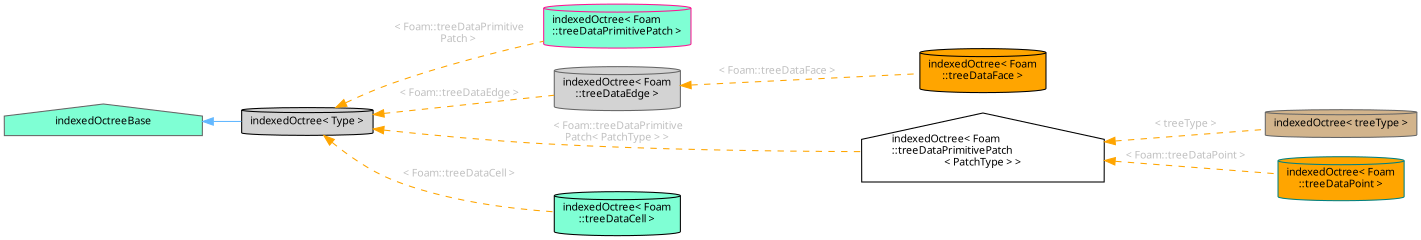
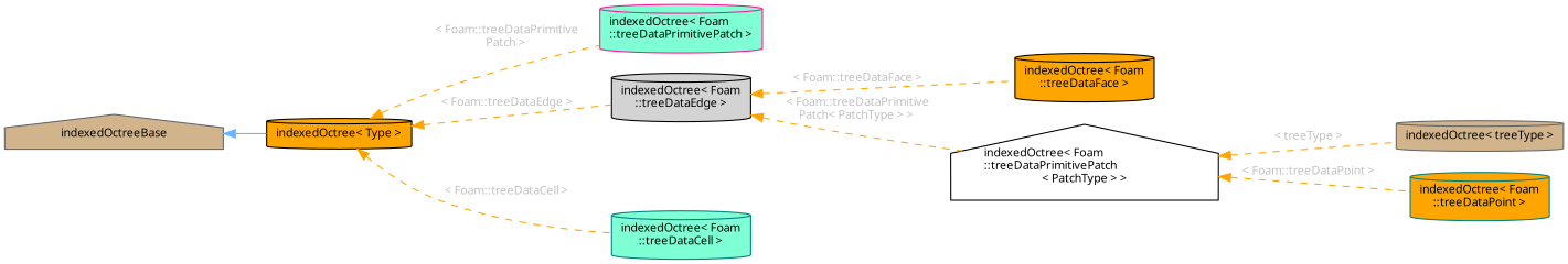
  digraph {
    fontname="Noto Sans"
    rankdir=LR
    node [color=black fillcolor=lightgrey fontname="Noto Sans" fontsize=10 shape=cylinder style=filled]
    edge [color=orange dir=back fontcolor=grey fontname="Noto Sans" fontsize=10 labelfontname=Helvetica labelfontsize=10 style=dashed]
-   n1 [fontcolor=black height=0.2 label="indexedOctree\< Type \>" width=0.4]
+   n1 [fillcolor=orange fontcolor=black height=0.2 label="indexedOctree\< Type \>" width=0.4]
    n2 [color=deeppink fillcolor=aquamarine height=0.2 label="indexedOctree\< Foam\l::treeDataPrimitivePatch \>" width=0.4]
-   n3 [color=gray40 height=0.2 label="indexedOctree\< Foam\l::treeDataEdge \>" width=0.4]
+   n3 [height=0.2 label="indexedOctree\< Foam\l::treeDataEdge \>" width=0.4]
    n4 [fillcolor=white height=0.2 label="indexedOctree\< Foam\l::treeDataPrimitivePatch\l\< PatchType \> \>" shape=house width=0.4]
-   n5 [fillcolor=aquamarine height=0.2 label="indexedOctree\< Foam\l::treeDataCell \>" width=0.4]
+   n5 [color=teal fillcolor=aquamarine height=0.2 label="indexedOctree\< Foam\l::treeDataCell \>" width=0.4]
    n6 [color=gray40 fillcolor=tan height=0.2 label="indexedOctree\< treeType \>" width=0.4]
    n7 [fillcolor=orange height=0.2 label="indexedOctree\< Foam\l::treeDataFace \>" width=0.4]
    n8 [color=teal fillcolor=orange height=0.2 label="indexedOctree\< Foam\l::treeDataPoint \>" width=0.4]
-   n9 [color=gray40 fillcolor=aquamarine height=0.2 label=indexedOctreeBase shape=house width=0.4]
+   n9 [color=gray40 fillcolor=tan height=0.2 label=indexedOctreeBase shape=house width=0.4]
    n1 -> n2 [label=" \< Foam::treeDataPrimitive\lPatch \>"]
    n1 -> n3 [label=" \< Foam::treeDataEdge \>"]
-   n1 -> n4 [label=" \< Foam::treeDataPrimitive\lPatch\< PatchType \> \>"]
+   n3 -> n4 [label=" \< Foam::treeDataPrimitive\lPatch\< PatchType \> \>"]
    n1 -> n5 [label=" \< Foam::treeDataCell \>"]
    n3 -> n7 [label=" \< Foam::treeDataFace \>"]
    n4 -> n6 [label=" \< treeType \>"]
    n4 -> n8 [label=" \< Foam::treeDataPoint \>"]
    n9 -> n1 [color=steelblue1 style=solid fontcolor=""]
  }
